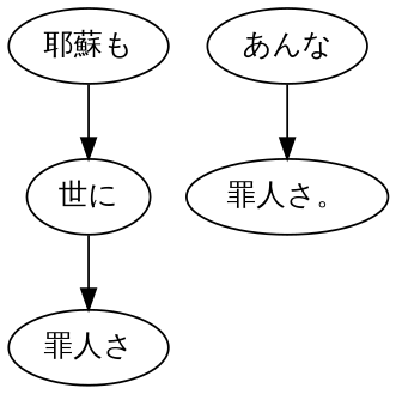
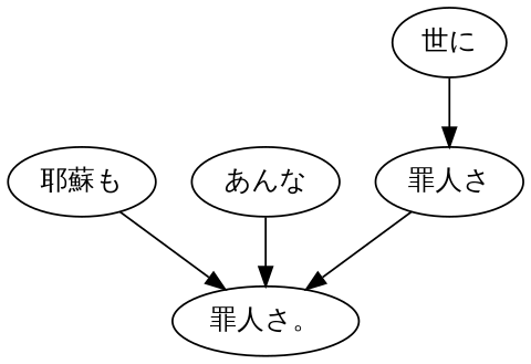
  digraph {
    fontname="Roboto Condensed"
    node [fontname="Roboto Condensed"]
    edge [fontname="Roboto Condensed"]
    n1 [label="耶蘇も"]
    n2 [label="罪人さ。"]
    n3 [label="あんな"]
    n4 [label="世に"]
    n5 [label="罪人さ"]
-   n1 -> n4
+   n1 -> n2
    n3 -> n2
    n4 -> n5
+   n5 -> n2
  }
